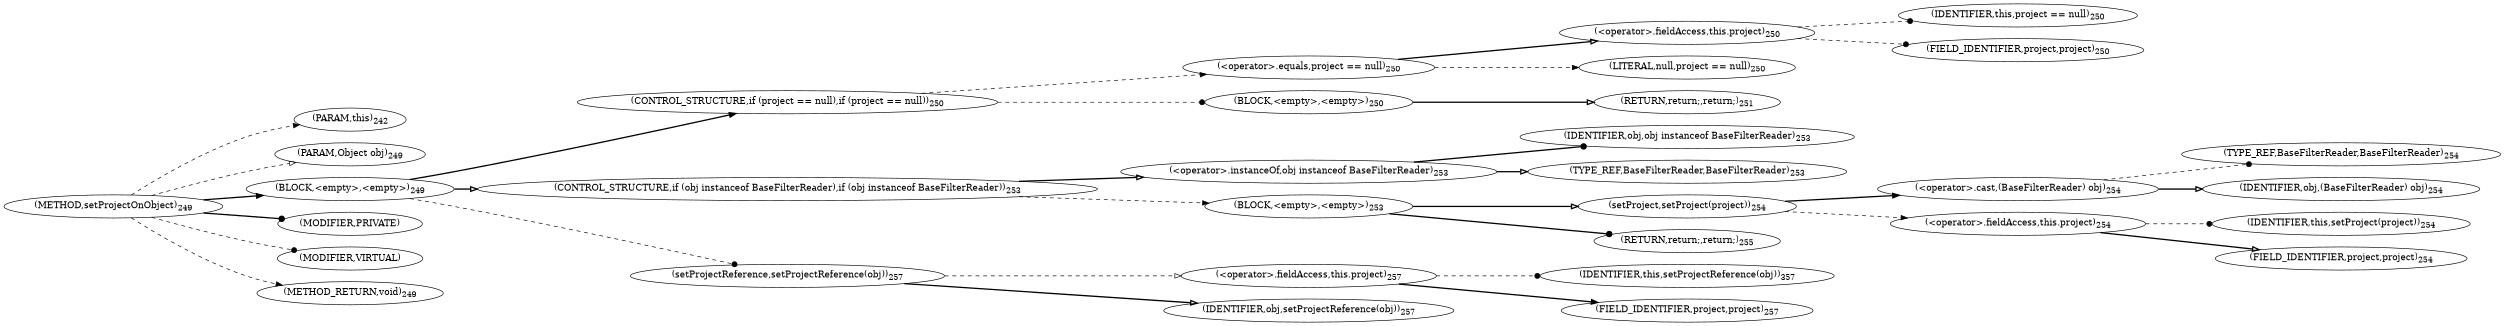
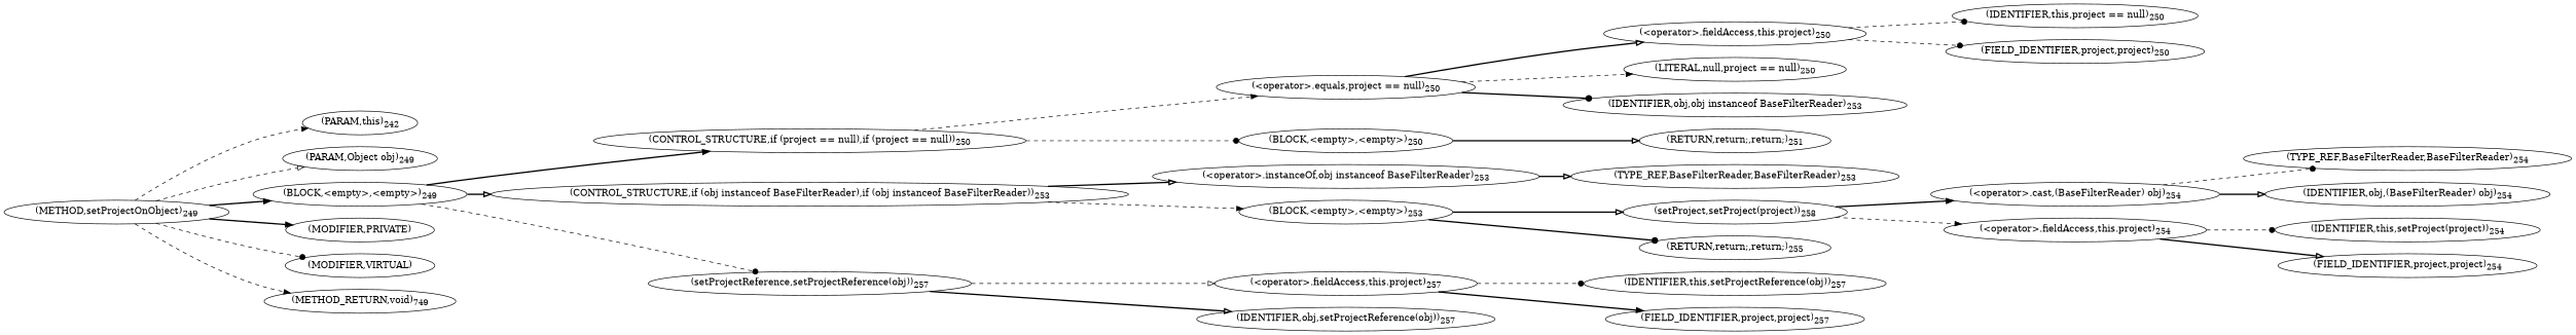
  digraph {
    rankdir=LR
    edge [arrowhead=normal style=dashed]
    n1 [label=<(METHOD,setProjectOnObject)<SUB>249</SUB>>]
    n2 [label=<(PARAM,this)<SUB>242</SUB>>]
    n3 [label=<(PARAM,Object obj)<SUB>249</SUB>>]
    n4 [label=<(BLOCK,&lt;empty&gt;,&lt;empty&gt;)<SUB>249</SUB>>]
    n5 [label=<(MODIFIER,PRIVATE)>]
    n6 [label=<(MODIFIER,VIRTUAL)>]
-   n7 [label=<(METHOD_RETURN,void)<SUB>249</SUB>>]
+   n7 [label=<(METHOD_RETURN,void)<SUB>749</SUB>>]
    n8 [label=<(CONTROL_STRUCTURE,if (project == null),if (project == null))<SUB>250</SUB>>]
    n9 [label=<(CONTROL_STRUCTURE,if (obj instanceof BaseFilterReader),if (obj instanceof BaseFilterReader))<SUB>253</SUB>>]
    n10 [label=<(setProjectReference,setProjectReference(obj))<SUB>257</SUB>>]
    n11 [label=<(&lt;operator&gt;.equals,project == null)<SUB>250</SUB>>]
    n12 [label=<(BLOCK,&lt;empty&gt;,&lt;empty&gt;)<SUB>250</SUB>>]
    n13 [label=<(&lt;operator&gt;.instanceOf,obj instanceof BaseFilterReader)<SUB>253</SUB>>]
    n14 [label=<(BLOCK,&lt;empty&gt;,&lt;empty&gt;)<SUB>253</SUB>>]
    n15 [label=<(&lt;operator&gt;.fieldAccess,this.project)<SUB>257</SUB>>]
    n16 [label=<(IDENTIFIER,obj,setProjectReference(obj))<SUB>257</SUB>>]
    n17 [label=<(&lt;operator&gt;.fieldAccess,this.project)<SUB>250</SUB>>]
    n18 [label=<(LITERAL,null,project == null)<SUB>250</SUB>>]
    n19 [label=<(RETURN,return;,return;)<SUB>251</SUB>>]
    n20 [label=<(IDENTIFIER,this,project == null)<SUB>250</SUB>>]
    n21 [label=<(FIELD_IDENTIFIER,project,project)<SUB>250</SUB>>]
    n22 [label=<(IDENTIFIER,obj,obj instanceof BaseFilterReader)<SUB>253</SUB>>]
    n23 [label=<(TYPE_REF,BaseFilterReader,BaseFilterReader)<SUB>253</SUB>>]
-   n24 [label=<(setProject,setProject(project))<SUB>254</SUB>>]
+   n24 [label=<(setProject,setProject(project))<SUB>258</SUB>>]
    n25 [label=<(RETURN,return;,return;)<SUB>255</SUB>>]
    n26 [label=<(&lt;operator&gt;.cast,(BaseFilterReader) obj)<SUB>254</SUB>>]
    n27 [label=<(&lt;operator&gt;.fieldAccess,this.project)<SUB>254</SUB>>]
    n28 [label=<(TYPE_REF,BaseFilterReader,BaseFilterReader)<SUB>254</SUB>>]
    n29 [label=<(IDENTIFIER,obj,(BaseFilterReader) obj)<SUB>254</SUB>>]
    n30 [label=<(IDENTIFIER,this,setProject(project))<SUB>254</SUB>>]
    n31 [label=<(FIELD_IDENTIFIER,project,project)<SUB>254</SUB>>]
-   n32 [label=<(IDENTIFIER,this,setProjectReference(obj))<SUB>357</SUB>>]
+   n32 [label=<(IDENTIFIER,this,setProjectReference(obj))<SUB>257</SUB>>]
    n33 [label=<(FIELD_IDENTIFIER,project,project)<SUB>257</SUB>>]
    n1 -> n2
    n1 -> n3 [arrowhead=onormal]
    n1 -> n4 [style=bold]
-   n1 -> n5 [arrowhead=dot style=bold]
+   n1 -> n5 [style=bold]
    n1 -> n6 [arrowhead=dot]
    n1 -> n7
    n4 -> n8 [style=bold]
    n4 -> n9 [arrowhead=onormal style=bold]
    n4 -> n10 [arrowhead=dot]
    n8 -> n11
    n8 -> n12 [arrowhead=dot]
    n9 -> n13 [arrowhead=onormal style=bold]
    n9 -> n14
    n10 -> n15 [arrowhead=onormal]
    n10 -> n16 [arrowhead=onormal style=bold]
    n11 -> n17 [arrowhead=onormal style=bold]
    n11 -> n18
    n12 -> n19 [arrowhead=onormal style=bold]
-   n13 -> n22 [arrowhead=dot style=bold]
+   n11 -> n22 [arrowhead=dot style=bold]
    n13 -> n23 [arrowhead=onormal style=bold]
    n14 -> n24 [arrowhead=onormal style=bold]
    n14 -> n25 [arrowhead=dot style=bold]
    n15 -> n32 [arrowhead=dot]
    n15 -> n33 [style=bold]
    n17 -> n20 [arrowhead=dot]
    n17 -> n21 [arrowhead=dot]
    n24 -> n26 [style=bold]
    n24 -> n27
    n26 -> n28 [arrowhead=dot]
    n26 -> n29 [arrowhead=onormal style=bold]
    n27 -> n30 [arrowhead=dot]
    n27 -> n31 [arrowhead=onormal style=bold]
  }
